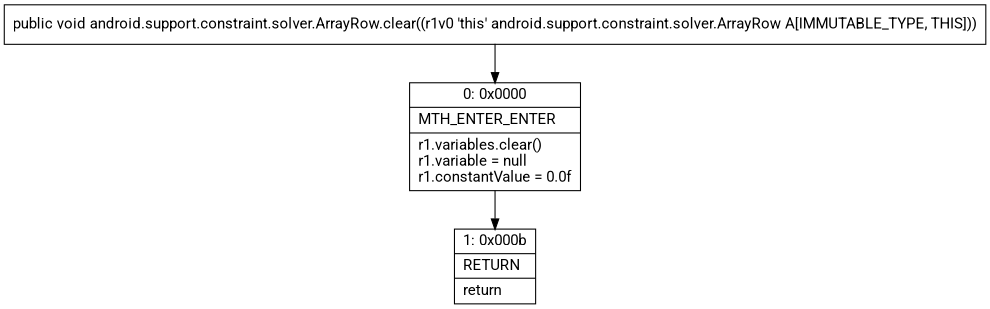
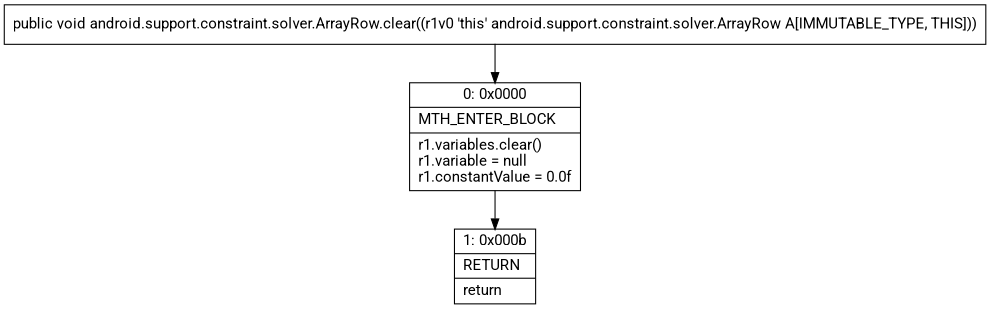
  digraph {
    fontname=Roboto
    node [shape=record fontname=Roboto]
    edge [fontname=Roboto]
-   n1 [label="{0\:\ 0x0000|MTH_ENTER_ENTER\l|r1.variables.clear()\lr1.variable = null\lr1.constantValue = 0.0f\l}"]
+   n1 [label="{0\:\ 0x0000|MTH_ENTER_BLOCK\l|r1.variables.clear()\lr1.variable = null\lr1.constantValue = 0.0f\l}"]
    n2 [label="{1\:\ 0x000b|RETURN\l|return\l}"]
    n3 [label="{public void android.support.constraint.solver.ArrayRow.clear((r1v0 'this' android.support.constraint.solver.ArrayRow A[IMMUTABLE_TYPE, THIS])) }"]
    n1 -> n2
    n3 -> n1
  }
